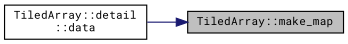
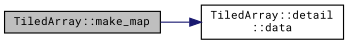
  digraph {
    rankdir=LR
    fontname="Roboto Mono"
    node [color=black fontname="Roboto Mono" fontsize=10 shape=record style=filled]
    n1 [fillcolor=grey75 fontcolor=black height=0.2 label="TiledArray::make_map" width=0.4]
    n2 [fillcolor=white height=0.2 label="TiledArray::detail\l::data" width=0.4]
-   n2 -> n1 [color=midnightblue fontname="Roboto Mono" fontsize=10 labelfontname=FreeSans labelfontsize=10 style=solid]
+   n1 -> n2 [color=midnightblue fontname="Roboto Mono" fontsize=10 labelfontname=FreeSans labelfontsize=10 style=solid]
  }
